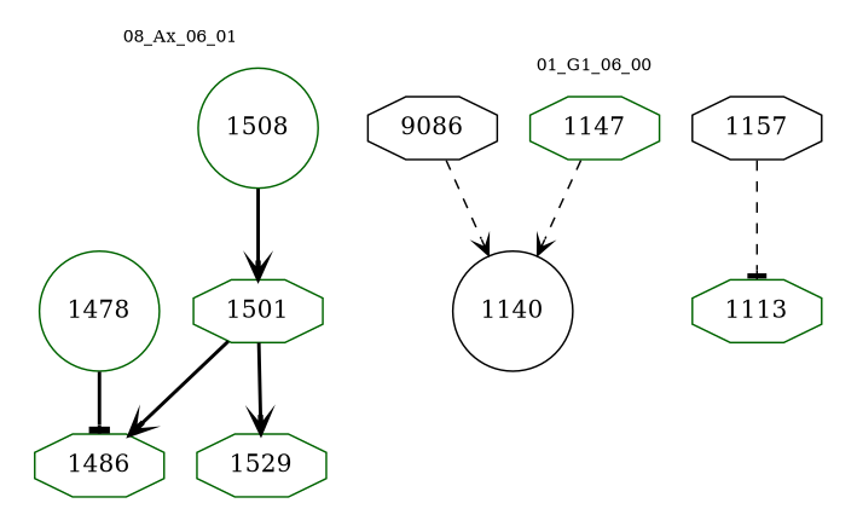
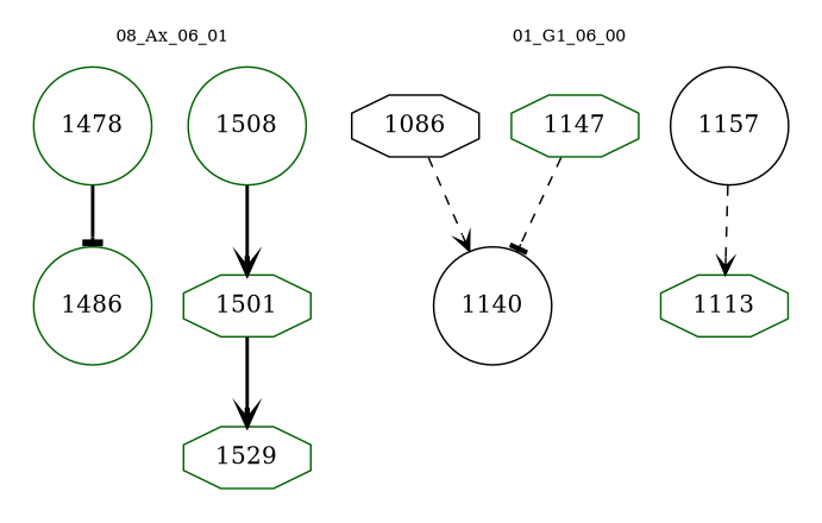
  digraph {
    node [color=darkgreen shape=octagon]
    edge [arrowhead=vee color=black style=bold]
    n1 [label=1508 shape=circle]
    n2 [label=1501]
    n3 [label=1529]
-   n4 [label=1486]
+   n4 [label=1486 shape=circle]
    n5 [label=1478 shape=circle]
-   n6 [color=black label=1157]
+   n6 [color=black label=1157 shape=circle]
    n7 [label=1147]
    n8 [label=1113]
    n9 [color=black label=1140 shape=circle]
-   n10 [color=black label=9086]
+   n10 [color=black label=1086]
    subgraph cluster_1 {
      color=white
      fontsize=10
      label="08_Ax_06_01"
      n1
      n2
      n3
      n4
      n5
    }
    subgraph cluster_2 {
      color=white
      fontsize=10
      label="01_G1_06_00"
      n6
      n7
      n8
      n9
      n10
    }
    n1 -> n2
    n2 -> n3
-   n2 -> n4
    n5 -> n4 [arrowhead=tee]
-   n6 -> n8 [arrowhead=tee style=dashed]
-   n7 -> n9 [style=dashed]
+   n6 -> n8 [style=dashed]
+   n7 -> n9 [arrowhead=tee style=dashed]
    n10 -> n9 [style=dashed]
  }
